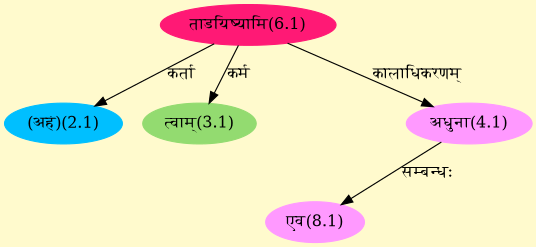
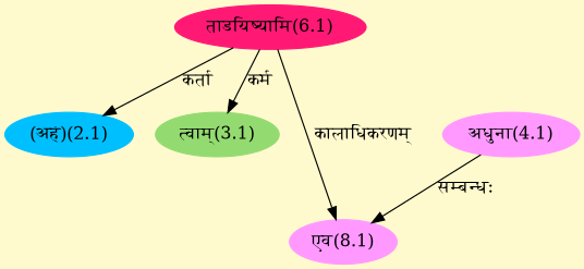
  digraph {
    bgcolor=lemonchiffon1
    compound=true
    rankdir=BT
    node [color="#FF99FF" style=filled]
    edge [dir=back]
    n1 [color="#FF1975" label="ताडयिष्यामि(6.1)"]
    n2 [color="#00BFFF" label="(अहं)(2.1)"]
    n3 [color="#93DB70" label="त्वाम्(3.1)"]
    n4 [label="अधुना(4.1)"]
    n5 [label="एव(8.1)"]
    n2 -> n1 [label="कर्ता"]
    n3 -> n1 [label="कर्म"]
-   n4 -> n1 [label="कालाधिकरणम्"]
+   n5 -> n1 [label="कालाधिकरणम्"]
    n5 -> n4 [label="सम्बन्धः"]
  }
